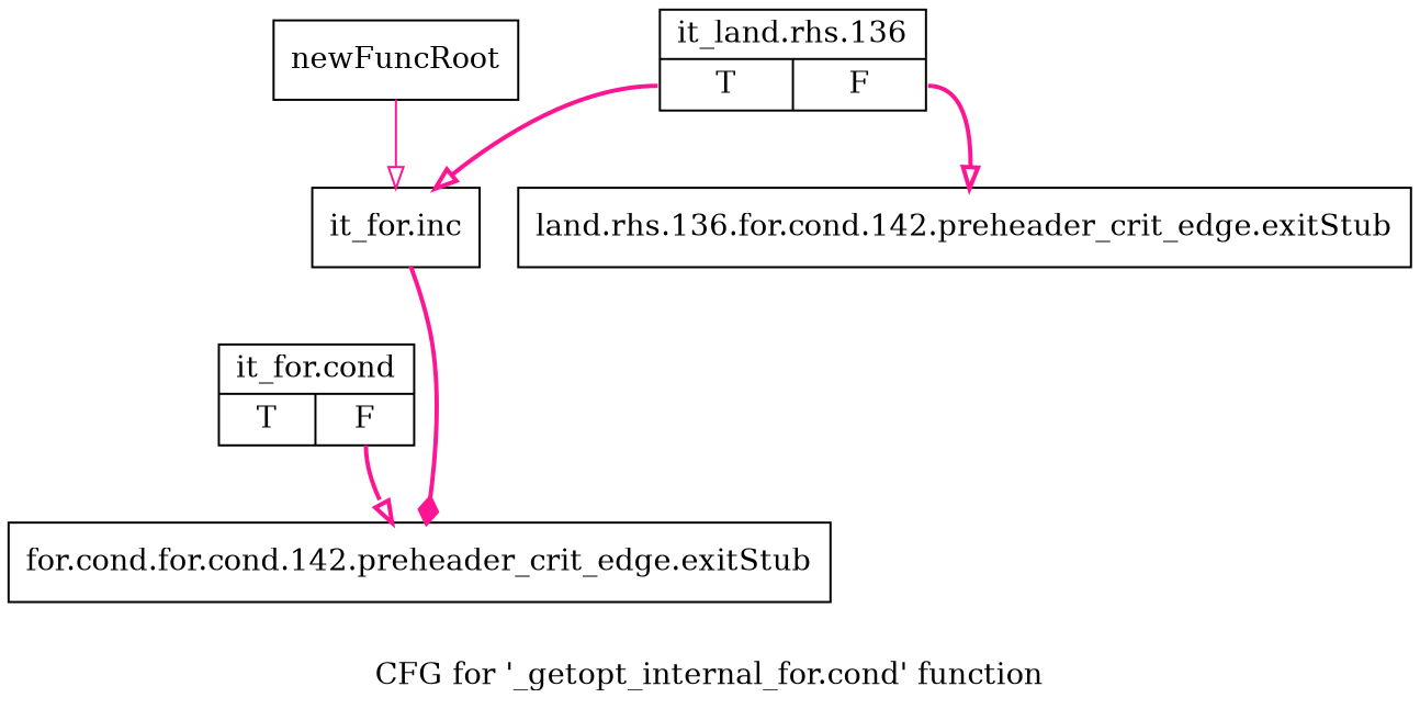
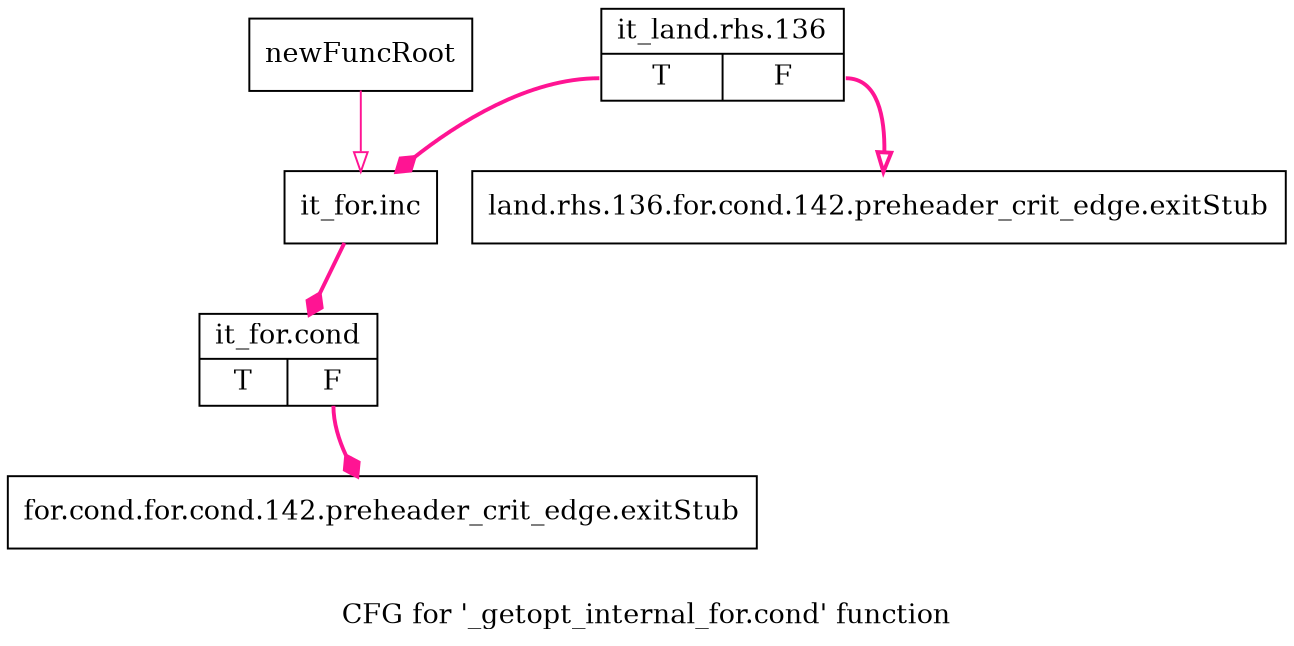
  digraph {
    label="CFG for '_getopt_internal_for.cond' function"
    node [shape=record]
    edge [arrowhead=onormal color=deeppink style=bold]
    n1 [label="{newFuncRoot}"]
    n2 [label="{it_for.inc}"]
    n3 [label="{it_for.cond|{<s0>T|<s1>F}}"]
    n4 [label="{for.cond.for.cond.142.preheader_crit_edge.exitStub}"]
    n5 [label="{it_land.rhs.136|{<s0>T|<s1>F}}"]
    n6 [label="{land.rhs.136.for.cond.142.preheader_crit_edge.exitStub}"]
    n1 -> n2 [style=solid]
-   n2 -> n4 [arrowhead=diamond]
-   n3 -> n4 [tailport=s1]
-   n5 -> n2 [tailport=s0]
+   n2 -> n3 [arrowhead=diamond]
+   n3 -> n4 [arrowhead=diamond tailport=s1]
+   n5 -> n2 [arrowhead=diamond tailport=s0]
    n5 -> n6 [tailport=s1]
  }
